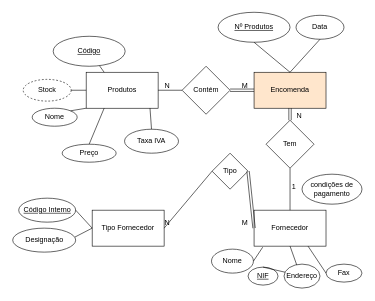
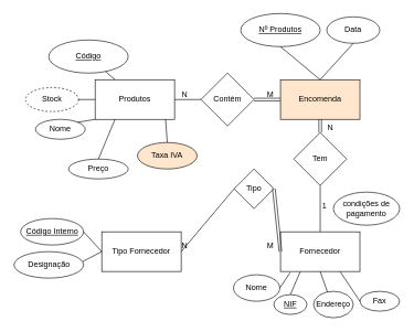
  <mxCell id="0" />
  <mxCell id="1" parent="0" />
  <mxCell id="2" value="Produtos" style="rounded=0;whiteSpace=wrap;html=1;" parent="1" vertex="1"><mxGeometry x="143" y="120" width="120" height="60" as="geometry" /></mxCell>
  <mxCell id="3" value="Encomenda" style="rounded=0;whiteSpace=wrap;html=1;fillColor=#ffe6cc;" parent="1" vertex="1"><mxGeometry x="423" y="120" width="120" height="60" as="geometry" /></mxCell>
  <mxCell id="4" value="Fornecedor" style="rounded=0;whiteSpace=wrap;html=1;" parent="1" vertex="1"><mxGeometry x="423" y="350" width="120" height="60" as="geometry" /></mxCell>
  <mxCell id="5" value="" style="endArrow=none;html=1;rounded=0;exitX=0.25;exitY=0;exitDx=0;exitDy=0;" parent="1" source="2" target="6" edge="1"><mxGeometry width="50" height="50" relative="1" as="geometry"><mxPoint x="473" y="240" as="sourcePoint" /><mxPoint x="133" y="70" as="targetPoint" /></mxGeometry></mxCell>
- <mxCell id="6" value="&lt;u&gt;Código&lt;/u&gt;" style="ellipse;whiteSpace=wrap;html=1;" parent="1" vertex="1"><mxGeometry x="88" y="60" width="120" height="50" as="geometry" /></mxCell>
+ <mxCell id="6" value="&lt;u&gt;Código&lt;/u&gt;" style="ellipse;whiteSpace=wrap;html=1;" parent="1" vertex="1"><mxGeometry x="73" y="60" width="120" height="50" as="geometry" /></mxCell>
  <mxCell id="7" value="Nome" style="ellipse;whiteSpace=wrap;html=1;" parent="1" vertex="1"><mxGeometry x="53" y="180" width="75" height="30" as="geometry" /></mxCell>
  <mxCell id="8" value="Preço" style="ellipse;whiteSpace=wrap;html=1;" parent="1" vertex="1"><mxGeometry x="103" y="240" width="90" height="30" as="geometry" /></mxCell>
- <mxCell id="9" value="Taxa IVA" style="ellipse;whiteSpace=wrap;html=1;" parent="1" vertex="1"><mxGeometry x="207" y="215" width="90" height="40" as="geometry" /></mxCell>
+ <mxCell id="9" value="Taxa IVA" style="ellipse;whiteSpace=wrap;html=1;fillColor=#ffe6cc;" parent="1" vertex="1"><mxGeometry x="207" y="215" width="90" height="40" as="geometry" /></mxCell>
  <mxCell id="10" value="" style="endArrow=none;html=1;rounded=0;exitX=1;exitY=0;exitDx=0;exitDy=0;entryX=0;entryY=1;entryDx=0;entryDy=0;" parent="1" source="7" target="2" edge="1"><mxGeometry width="50" height="50" relative="1" as="geometry"><mxPoint x="153" y="130" as="sourcePoint" /><mxPoint x="153" y="70" as="targetPoint" /></mxGeometry></mxCell>
  <mxCell id="11" value="" style="endArrow=none;html=1;rounded=0;exitX=0.5;exitY=0;exitDx=0;exitDy=0;entryX=0.25;entryY=1;entryDx=0;entryDy=0;" parent="1" source="8" target="2" edge="1"><mxGeometry width="50" height="50" relative="1" as="geometry"><mxPoint x="213" y="280" as="sourcePoint" /><mxPoint x="213" y="220" as="targetPoint" /></mxGeometry></mxCell>
  <mxCell id="12" value="" style="endArrow=none;html=1;rounded=0;exitX=0.5;exitY=0;exitDx=0;exitDy=0;entryX=0.887;entryY=0.997;entryDx=0;entryDy=0;entryPerimeter=0;" parent="1" source="9" target="2" edge="1"><mxGeometry width="50" height="50" relative="1" as="geometry"><mxPoint x="225" y="299" as="sourcePoint" /><mxPoint x="225" y="191" as="targetPoint" /></mxGeometry></mxCell>
  <mxCell id="13" value="Contém" style="rhombus;whiteSpace=wrap;html=1;" parent="1" vertex="1"><mxGeometry x="303" y="110" width="80" height="80" as="geometry" /></mxCell>
  <mxCell id="14" value="&lt;u&gt;Nº Produtos&lt;/u&gt;" style="ellipse;whiteSpace=wrap;html=1;" parent="1" vertex="1"><mxGeometry x="363" y="20" width="120" height="50" as="geometry" /></mxCell>
  <mxCell id="15" value="Data" style="ellipse;whiteSpace=wrap;html=1;" parent="1" vertex="1"><mxGeometry x="493" y="25" width="80" height="40" as="geometry" /></mxCell>
  <mxCell id="16" value="" style="endArrow=none;html=1;rounded=0;exitX=0.5;exitY=0;exitDx=0;exitDy=0;entryX=0.5;entryY=1;entryDx=0;entryDy=0;" parent="1" source="3" target="14" edge="1"><mxGeometry width="50" height="50" relative="1" as="geometry"><mxPoint x="573" y="103" as="sourcePoint" /><mxPoint x="573" y="40" as="targetPoint" /></mxGeometry></mxCell>
  <mxCell id="17" value="" style="endArrow=none;html=1;rounded=0;exitX=0.5;exitY=1;exitDx=0;exitDy=0;entryX=0.5;entryY=0;entryDx=0;entryDy=0;" parent="1" source="15" target="3" edge="1"><mxGeometry width="50" height="50" relative="1" as="geometry"><mxPoint x="493" y="130" as="sourcePoint" /><mxPoint x="493" y="70" as="targetPoint" /></mxGeometry></mxCell>
  <mxCell id="18" value="Tem" style="rhombus;whiteSpace=wrap;html=1;" parent="1" vertex="1"><mxGeometry x="443" y="200" width="80" height="80" as="geometry" /></mxCell>
  <mxCell id="19" value="&lt;u&gt;Código Interno&lt;/u&gt;" style="ellipse;whiteSpace=wrap;html=1;" parent="1" vertex="1"><mxGeometry x="30.5" y="330" width="95" height="40" as="geometry" /></mxCell>
  <mxCell id="20" value="Nome" style="ellipse;whiteSpace=wrap;html=1;" parent="1" vertex="1"><mxGeometry x="352" y="415" width="70" height="40" as="geometry" /></mxCell>
  <mxCell id="21" value="&lt;u&gt;NIF&lt;/u&gt;" style="ellipse;whiteSpace=wrap;html=1;" parent="1" vertex="1"><mxGeometry x="413" y="445" width="50" height="30" as="geometry" /></mxCell>
  <mxCell id="22" value="Endereço" style="ellipse;whiteSpace=wrap;html=1;" parent="1" vertex="1"><mxGeometry x="473" y="440" width="60" height="40" as="geometry" /></mxCell>
  <mxCell id="23" value="Fax" style="ellipse;whiteSpace=wrap;html=1;" parent="1" vertex="1"><mxGeometry x="543" y="440" width="60" height="30" as="geometry" /></mxCell>
  <mxCell id="24" value="condições de pagamento" style="ellipse;whiteSpace=wrap;html=1;" parent="1" vertex="1"><mxGeometry x="503" y="290" width="100" height="50" as="geometry" /></mxCell>
  <mxCell id="25" value="" style="endArrow=none;html=1;rounded=0;exitX=1;exitY=0.5;exitDx=0;exitDy=0;entryX=0;entryY=0.5;entryDx=0;entryDy=0;" parent="1" source="19" target="40" edge="1"><mxGeometry width="50" height="50" relative="1" as="geometry"><mxPoint x="273" y="253" as="sourcePoint" /><mxPoint x="273" y="190" as="targetPoint" /></mxGeometry></mxCell>
  <mxCell id="26" value="" style="endArrow=none;html=1;rounded=0;entryX=0.12;entryY=1.03;entryDx=0;entryDy=0;entryPerimeter=0;exitX=1;exitY=0.5;exitDx=0;exitDy=0;" parent="1" source="20" target="4" edge="1"><mxGeometry width="50" height="50" relative="1" as="geometry"><mxPoint x="383" y="400" as="sourcePoint" /><mxPoint x="433" y="385" as="targetPoint" /></mxGeometry></mxCell>
- <mxCell id="27" value="" style="endArrow=none;html=1;rounded=0;exitX=0.5;exitY=0;exitDx=0;exitDy=0;" parent="1" source="21" target="22" edge="1"><mxGeometry width="50" height="50" relative="1" as="geometry"><mxPoint x="384" y="445" as="sourcePoint" /><mxPoint x="433" y="415" as="targetPoint" /></mxGeometry></mxCell>
+ <mxCell id="27" value="" style="endArrow=none;html=1;rounded=0;exitX=0.5;exitY=0;exitDx=0;exitDy=0;entryX=0.25;entryY=1;entryDx=0;entryDy=0;" parent="1" source="21" target="4" edge="1"><mxGeometry width="50" height="50" relative="1" as="geometry"><mxPoint x="384" y="445" as="sourcePoint" /><mxPoint x="433" y="415" as="targetPoint" /></mxGeometry></mxCell>
  <mxCell id="28" value="" style="endArrow=none;html=1;rounded=0;exitX=0.353;exitY=0.035;exitDx=0;exitDy=0;entryX=0.5;entryY=1;entryDx=0;entryDy=0;exitPerimeter=0;" parent="1" source="22" target="4" edge="1"><mxGeometry width="50" height="50" relative="1" as="geometry"><mxPoint x="394" y="455" as="sourcePoint" /><mxPoint x="443" y="425" as="targetPoint" /></mxGeometry></mxCell>
  <mxCell id="29" value="" style="endArrow=none;html=1;rounded=0;exitX=0;exitY=0.5;exitDx=0;exitDy=0;entryX=0.75;entryY=1;entryDx=0;entryDy=0;" parent="1" source="23" target="4" edge="1"><mxGeometry width="50" height="50" relative="1" as="geometry"><mxPoint x="503" y="490" as="sourcePoint" /><mxPoint x="493" y="430" as="targetPoint" /></mxGeometry></mxCell>
  <mxCell id="30" value="Stock" style="ellipse;whiteSpace=wrap;html=1;dashed=1;" parent="1" vertex="1"><mxGeometry x="38" y="131.88" width="80" height="36.25" as="geometry" /></mxCell>
  <mxCell id="31" value="" style="endArrow=none;html=1;rounded=0;exitX=1;exitY=0.5;exitDx=0;exitDy=0;entryX=0;entryY=0.5;entryDx=0;entryDy=0;" parent="1" source="30" target="2" edge="1"><mxGeometry width="50" height="50" relative="1" as="geometry"><mxPoint x="153" y="130" as="sourcePoint" /><mxPoint x="153" y="70" as="targetPoint" /></mxGeometry></mxCell>
  <mxCell id="32" value="" style="endArrow=none;html=1;rounded=0;exitX=0;exitY=0.5;exitDx=0;exitDy=0;entryX=1;entryY=0.5;entryDx=0;entryDy=0;" parent="1" source="13" target="2" edge="1"><mxGeometry relative="1" as="geometry"><mxPoint x="183" y="140" as="sourcePoint" /><mxPoint x="343" y="140" as="targetPoint" /></mxGeometry></mxCell>
  <mxCell id="33" value="N" style="resizable=0;html=1;align=right;verticalAlign=bottom;" parent="32" connectable="0" vertex="1"><mxGeometry x="1" relative="1" as="geometry"><mxPoint x="20" as="offset" /></mxGeometry></mxCell>
  <mxCell id="34" value="" style="shape=link;html=1;rounded=0;exitX=1;exitY=0.5;exitDx=0;exitDy=0;entryX=0;entryY=0.5;entryDx=0;entryDy=0;" parent="1" source="13" target="3" edge="1"><mxGeometry relative="1" as="geometry"><mxPoint x="303" y="220" as="sourcePoint" /><mxPoint x="463" y="220" as="targetPoint" /><Array as="points" /></mxGeometry></mxCell>
  <mxCell id="35" value="M" style="resizable=0;html=1;align=right;verticalAlign=bottom;" parent="34" connectable="0" vertex="1"><mxGeometry x="1" relative="1" as="geometry"><mxPoint x="-10" as="offset" /></mxGeometry></mxCell>
  <mxCell id="36" value="" style="shape=link;html=1;rounded=0;exitX=0.5;exitY=0;exitDx=0;exitDy=0;entryX=0.5;entryY=1;entryDx=0;entryDy=0;" parent="1" source="18" target="3" edge="1"><mxGeometry relative="1" as="geometry"><mxPoint x="393" y="160" as="sourcePoint" /><mxPoint x="433" y="160" as="targetPoint" /><Array as="points" /></mxGeometry></mxCell>
  <mxCell id="37" value="N" style="resizable=0;html=1;align=right;verticalAlign=bottom;" parent="36" connectable="0" vertex="1"><mxGeometry x="1" relative="1" as="geometry"><mxPoint x="20" y="20" as="offset" /></mxGeometry></mxCell>
  <mxCell id="38" value="" style="endArrow=none;html=1;rounded=0;exitX=0.5;exitY=0;exitDx=0;exitDy=0;entryX=0.5;entryY=1;entryDx=0;entryDy=0;" parent="1" source="4" target="18" edge="1"><mxGeometry relative="1" as="geometry"><mxPoint x="313" y="160" as="sourcePoint" /><mxPoint x="273" y="160" as="targetPoint" /></mxGeometry></mxCell>
  <mxCell id="39" value="1" style="resizable=0;html=1;align=right;verticalAlign=bottom;" parent="38" connectable="0" vertex="1"><mxGeometry x="1" relative="1" as="geometry"><mxPoint x="10" y="40" as="offset" /></mxGeometry></mxCell>
  <mxCell id="40" value="Tipo Fornecedor" style="rounded=0;whiteSpace=wrap;html=1;" parent="1" vertex="1"><mxGeometry x="153" y="350" width="120" height="60" as="geometry" /></mxCell>
  <mxCell id="41" value="Designação" style="ellipse;whiteSpace=wrap;html=1;" parent="1" vertex="1"><mxGeometry x="20.5" y="380" width="105" height="40" as="geometry" /></mxCell>
  <mxCell id="42" value="" style="endArrow=none;html=1;rounded=0;exitX=0.988;exitY=0.372;exitDx=0;exitDy=0;entryX=0;entryY=0.5;entryDx=0;entryDy=0;exitPerimeter=0;" parent="1" source="41" target="40" edge="1"><mxGeometry width="50" height="50" relative="1" as="geometry"><mxPoint x="128" y="390" as="sourcePoint" /><mxPoint x="153" y="390" as="targetPoint" /></mxGeometry></mxCell>
  <mxCell id="43" value="Tipo" style="rhombus;whiteSpace=wrap;html=1;" parent="1" vertex="1"><mxGeometry x="353" y="255" width="60" height="60" as="geometry" /></mxCell>
  <mxCell id="44" value="" style="endArrow=none;html=1;rounded=0;exitX=0;exitY=0.5;exitDx=0;exitDy=0;entryX=1;entryY=0.5;entryDx=0;entryDy=0;" parent="1" source="43" target="40" edge="1"><mxGeometry relative="1" as="geometry"><mxPoint x="313" y="160" as="sourcePoint" /><mxPoint x="273" y="160" as="targetPoint" /></mxGeometry></mxCell>
  <mxCell id="45" value="N" style="resizable=0;html=1;align=right;verticalAlign=bottom;" parent="44" connectable="0" vertex="1"><mxGeometry x="1" relative="1" as="geometry"><mxPoint x="10" as="offset" /></mxGeometry></mxCell>
  <mxCell id="46" value="" style="shape=link;html=1;rounded=0;exitX=1;exitY=0.5;exitDx=0;exitDy=0;entryX=0;entryY=0.5;entryDx=0;entryDy=0;" parent="1" source="43" target="4" edge="1"><mxGeometry relative="1" as="geometry"><mxPoint x="393" y="160" as="sourcePoint" /><mxPoint x="433" y="160" as="targetPoint" /><Array as="points" /></mxGeometry></mxCell>
  <mxCell id="47" value="M" style="resizable=0;html=1;align=right;verticalAlign=bottom;" parent="46" connectable="0" vertex="1"><mxGeometry x="1" relative="1" as="geometry"><mxPoint x="-10" as="offset" /></mxGeometry></mxCell>
